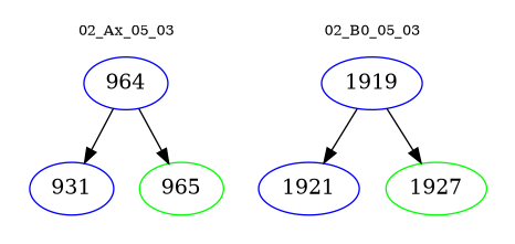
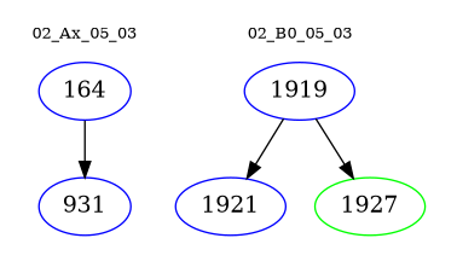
  digraph {
    node [color=blue]
    edge [color=black]
-   n1 [label=964]
+   n1 [label=164]
    n2 [label=931]
-   n3 [color=green label=965]
    n4 [label=1919]
    n5 [label=1921]
    n6 [color=green label=1927]
    subgraph cluster_1 {
      color=white
      fontsize=10
      label="02_Ax_05_03"
      n1
      n2
-     n3
    }
    subgraph cluster_2 {
      color=white
      fontsize=10
      label="02_B0_05_03"
      n4
      n5
      n6
    }
    n1 -> n2
-   n1 -> n3
    n4 -> n5
    n4 -> n6
  }
